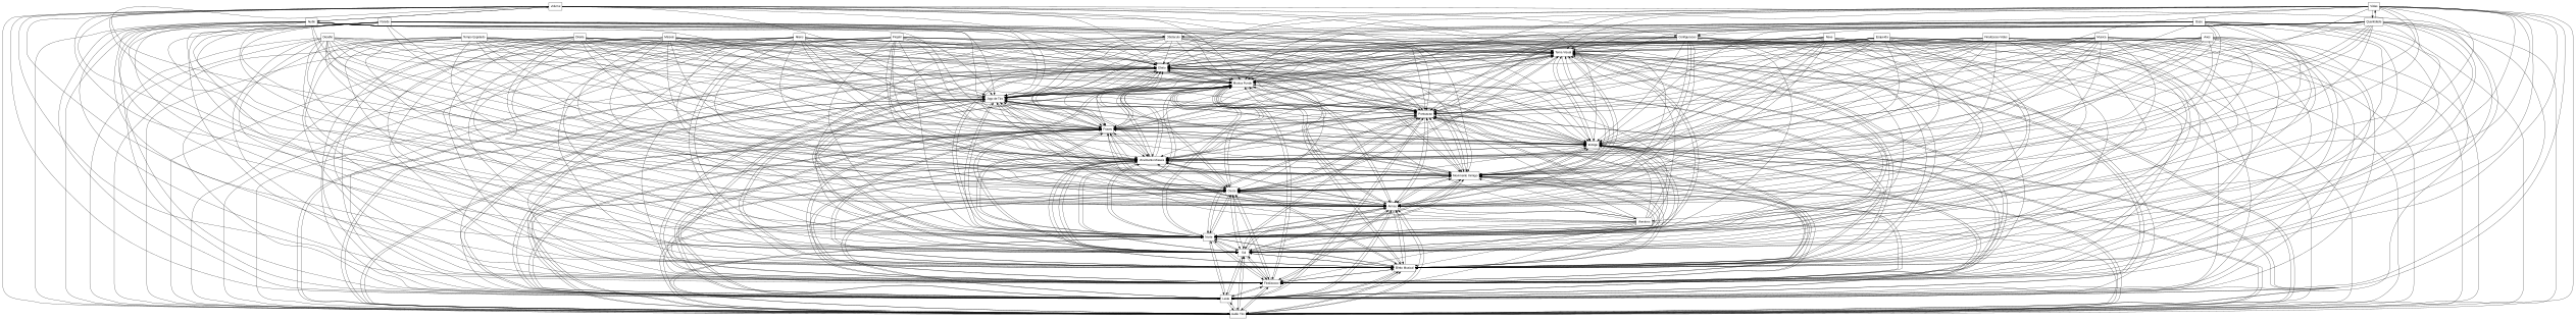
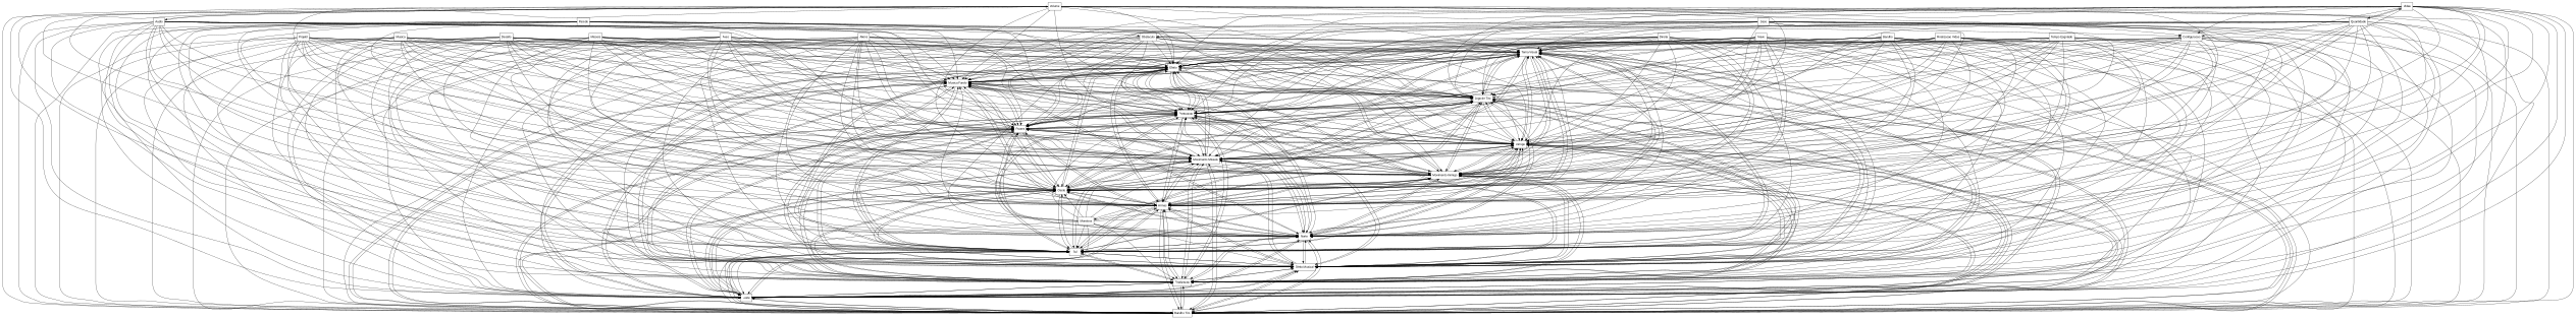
  digraph {
    fontname="Liberation Sans"
    rankdir=TB
    node [fontname="Liberation Sans" shape=box]
    edge [arrowhead=normal fontname="Liberation Sans"]
    n1 [label=Base]
    n2 [label="Tema Visual"]
    n3 [label=Efeito]
-   n4 [label="Audio Tiro"]
+   n4 [label="Barulho Tiro"]
    n5 [label=Leste]
    n6 [label=Finalizacao]
    n7 [label="Efeito Musical"]
    n8 [label=Sul]
    n9 [label=Obstaculo]
    n10 [label=Norte]
    n11 [label=Armas]
    n12 [label=Oeste]
    n13 [label="Movimento Inimigo"]
    n14 [label="Movimento Misseis"]
    n15 [label=Inimigo]
    n16 [label=Frases]
    n17 [label=Pontuacao]
    n18 [label="Jogo de Tiro"]
    n19 [label="Musica Fundo"]
    n20 [label=Monstros]
    n21 [label=Musica]
    n22 [label=Nave]
    n23 [label=Parede]
    n24 [label=Direita]
    n25 [label="Tempo Esgotado"]
-   n26 [label=Esquerda]
+   n26 [label=Barulho]
    n27 [label=Volume]
    n28 [label=Configuracao]
    n29 [label=Audio]
    n30 [label="Finalizacao Vidas"]
    n31 [label=Aves]
    n32 [label=Vidas]
    n33 [label=Quantidade]
    n34 [label=Desafio]
    n35 [label=Misseis]
    n36 [label=Aliens]
    n37 [label=Projetil]
    n1 -> n2
    n1 -> n3
    n1 -> n4
    n1 -> n5
    n1 -> n6
    n1 -> n7
    n1 -> n8
    n1 -> n9
    n1 -> n10
    n1 -> n11
-   n1 -> n20
+   n1 -> n12
    n1 -> n13
    n1 -> n14
    n1 -> n15
    n1 -> n16
    n1 -> n17
    n1 -> n18
    n1 -> n19
    n2 -> n3
    n2 -> n4
    n2 -> n5
    n2 -> n6
    n2 -> n7
    n2 -> n8
    n2 -> n10
    n2 -> n11
    n2 -> n12
    n2 -> n13
    n2 -> n14
    n2 -> n15
    n2 -> n16
    n2 -> n17
    n2 -> n18
    n2 -> n19
    n3 -> n2
    n3 -> n4
    n3 -> n5
    n3 -> n6
    n3 -> n7
    n3 -> n8
    n3 -> n10
    n3 -> n11
    n3 -> n12
    n3 -> n13
    n3 -> n14
    n3 -> n15
    n3 -> n16
    n3 -> n17
    n3 -> n18
    n3 -> n19
    n4 -> n2
    n4 -> n3
    n4 -> n5
    n4 -> n6
    n4 -> n7
    n4 -> n8
    n4 -> n10
    n4 -> n11
    n4 -> n12
    n4 -> n13
    n4 -> n14
    n4 -> n15
    n4 -> n16
    n4 -> n17
    n4 -> n18
    n4 -> n19
    n5 -> n2
    n5 -> n3
    n5 -> n4
    n5 -> n6
    n5 -> n7
    n5 -> n8
    n5 -> n10
    n5 -> n11
    n5 -> n12
    n5 -> n13
    n5 -> n14
    n5 -> n15
    n5 -> n16
    n5 -> n17
    n5 -> n18
    n5 -> n19
    n6 -> n2
    n6 -> n3
    n6 -> n4
    n6 -> n5
    n6 -> n7
    n6 -> n8
    n6 -> n10
    n6 -> n11
    n6 -> n12
    n6 -> n13
    n6 -> n14
    n6 -> n15
    n6 -> n16
    n6 -> n17
    n6 -> n18
    n6 -> n19
    n7 -> n2
    n7 -> n3
    n7 -> n4
    n7 -> n5
    n7 -> n6
    n7 -> n8
    n7 -> n10
    n7 -> n11
    n7 -> n12
    n7 -> n13
    n7 -> n14
    n7 -> n15
    n7 -> n16
    n7 -> n17
    n7 -> n18
    n7 -> n19
    n8 -> n2
    n8 -> n3
    n8 -> n4
    n8 -> n5
    n8 -> n6
    n8 -> n7
    n8 -> n10
    n8 -> n11
    n8 -> n12
    n8 -> n13
    n8 -> n14
    n8 -> n15
    n8 -> n16
    n8 -> n17
    n8 -> n18
    n8 -> n19
    n9 -> n2
    n9 -> n3
    n9 -> n4
    n9 -> n5
    n9 -> n6
    n9 -> n7
    n9 -> n8
    n9 -> n10
    n9 -> n11
    n9 -> n12
    n9 -> n13
    n9 -> n14
    n9 -> n15
    n9 -> n16
    n9 -> n17
    n9 -> n18
    n9 -> n19
    n10 -> n2
    n10 -> n3
    n10 -> n4
    n10 -> n5
    n10 -> n6
    n10 -> n7
    n10 -> n8
    n10 -> n11
    n10 -> n12
    n10 -> n13
    n10 -> n14
    n10 -> n15
    n10 -> n16
    n10 -> n17
    n10 -> n18
    n10 -> n19
    n11 -> n2
    n11 -> n3
    n11 -> n4
    n11 -> n5
    n11 -> n6
    n11 -> n7
    n11 -> n8
    n11 -> n10
    n11 -> n12
    n11 -> n13
    n11 -> n14
    n11 -> n15
    n11 -> n16
    n11 -> n17
    n11 -> n18
    n11 -> n19
    n11 -> n20
    n12 -> n2
    n12 -> n3
    n12 -> n4
    n12 -> n5
    n12 -> n6
    n12 -> n7
    n12 -> n8
    n12 -> n10
    n12 -> n11
    n12 -> n13
    n12 -> n14
    n12 -> n15
    n12 -> n17
    n12 -> n18
    n12 -> n19
    n13 -> n2
    n13 -> n3
    n13 -> n4
    n13 -> n5
    n13 -> n6
    n13 -> n7
    n13 -> n8
    n13 -> n10
    n13 -> n11
    n13 -> n12
    n13 -> n14
    n13 -> n15
    n13 -> n16
    n13 -> n17
    n13 -> n18
    n13 -> n19
    n14 -> n2
    n14 -> n3
    n14 -> n4
    n14 -> n5
    n14 -> n6
    n14 -> n7
    n14 -> n8
    n14 -> n10
    n14 -> n11
    n14 -> n12
    n14 -> n13
    n14 -> n15
    n14 -> n16
    n14 -> n17
    n14 -> n18
    n14 -> n19
    n15 -> n2
    n15 -> n3
    n15 -> n4
    n15 -> n5
    n15 -> n6
    n15 -> n7
    n15 -> n8
    n15 -> n10
    n15 -> n11
+   n15 -> n12
    n15 -> n13
    n15 -> n14
    n15 -> n16
    n15 -> n17
    n15 -> n18
    n15 -> n19
    n16 -> n2
    n16 -> n3
    n16 -> n4
    n16 -> n5
    n16 -> n6
    n16 -> n7
    n16 -> n8
    n16 -> n10
    n16 -> n11
    n16 -> n12
    n16 -> n13
    n16 -> n14
    n16 -> n15
    n16 -> n17
    n16 -> n18
    n16 -> n19
    n17 -> n2
    n17 -> n3
    n17 -> n4
    n17 -> n5
    n17 -> n6
    n17 -> n7
    n17 -> n8
    n17 -> n10
    n17 -> n11
    n17 -> n12
    n17 -> n13
    n17 -> n14
    n17 -> n15
    n17 -> n16
    n17 -> n18
    n17 -> n19
    n18 -> n2
    n18 -> n3
    n18 -> n4
    n18 -> n5
    n18 -> n6
    n18 -> n7
    n18 -> n8
    n18 -> n10
    n18 -> n11
    n18 -> n12
    n18 -> n13
    n18 -> n14
    n18 -> n15
    n18 -> n16
    n18 -> n17
    n18 -> n19
    n19 -> n2
    n19 -> n3
    n19 -> n4
    n19 -> n5
    n19 -> n6
    n19 -> n7
    n19 -> n8
    n19 -> n10
    n19 -> n11
    n19 -> n12
    n19 -> n13
    n19 -> n14
    n19 -> n15
    n19 -> n16
    n19 -> n17
    n19 -> n18
    n20 -> n2
    n20 -> n3
    n20 -> n4
    n20 -> n5
    n20 -> n6
    n20 -> n7
    n20 -> n8
    n20 -> n10
    n20 -> n12
    n20 -> n13
    n20 -> n14
    n20 -> n15
    n20 -> n16
    n20 -> n17
    n20 -> n18
    n20 -> n19
    n21 -> n2
    n21 -> n3
    n21 -> n4
    n21 -> n5
    n21 -> n6
    n21 -> n7
    n21 -> n8
    n21 -> n10
    n21 -> n11
    n21 -> n12
    n21 -> n13
    n21 -> n14
    n21 -> n15
    n21 -> n16
    n21 -> n17
    n21 -> n18
    n21 -> n19
    n22 -> n2
    n22 -> n3
    n22 -> n4
    n22 -> n5
    n22 -> n6
    n22 -> n7
    n22 -> n8
    n22 -> n10
    n22 -> n11
    n22 -> n12
    n22 -> n13
    n22 -> n14
    n22 -> n15
    n22 -> n16
    n22 -> n17
    n22 -> n18
    n22 -> n19
    n23 -> n2
    n23 -> n3
    n23 -> n4
    n23 -> n5
    n23 -> n6
    n23 -> n7
    n23 -> n8
    n23 -> n9
    n23 -> n10
    n23 -> n11
    n23 -> n12
    n23 -> n13
    n23 -> n14
    n23 -> n15
    n23 -> n16
    n23 -> n17
    n23 -> n18
    n23 -> n19
    n24 -> n2
    n24 -> n3
    n24 -> n4
    n24 -> n5
    n24 -> n6
    n24 -> n7
    n24 -> n8
    n24 -> n10
    n24 -> n11
    n24 -> n12
    n24 -> n13
    n24 -> n14
    n24 -> n15
    n24 -> n16
    n24 -> n17
    n24 -> n18
    n24 -> n19
    n25 -> n2
    n25 -> n3
    n25 -> n4
    n25 -> n5
    n25 -> n6
    n25 -> n7
    n25 -> n8
    n25 -> n10
    n25 -> n11
    n25 -> n12
    n25 -> n13
    n25 -> n14
    n25 -> n15
    n25 -> n16
    n25 -> n17
    n25 -> n18
    n25 -> n19
    n26 -> n2
    n26 -> n3
    n26 -> n4
    n26 -> n5
    n26 -> n6
    n26 -> n7
    n26 -> n8
    n26 -> n10
    n26 -> n11
    n26 -> n12
    n26 -> n13
    n26 -> n14
    n26 -> n15
    n26 -> n16
    n26 -> n17
    n26 -> n18
    n26 -> n19
    n27 -> n2
    n27 -> n3
    n27 -> n4
    n27 -> n5
    n27 -> n6
    n27 -> n7
    n27 -> n8
    n27 -> n10
    n27 -> n11
    n27 -> n12
    n27 -> n13
    n27 -> n14
    n27 -> n15
    n27 -> n16
    n27 -> n17
    n27 -> n18
    n27 -> n19
    n27 -> n28
    n27 -> n29
    n28 -> n2
    n28 -> n3
    n28 -> n4
    n28 -> n5
    n28 -> n6
    n28 -> n7
    n28 -> n8
    n28 -> n10
    n28 -> n11
    n28 -> n12
    n28 -> n13
    n28 -> n14
    n28 -> n15
    n28 -> n16
    n28 -> n17
    n28 -> n18
    n28 -> n19
    n29 -> n2
    n29 -> n3
    n29 -> n4
    n29 -> n5
    n29 -> n6
    n29 -> n7
    n29 -> n8
    n29 -> n10
    n29 -> n11
    n29 -> n12
    n29 -> n13
    n29 -> n14
    n29 -> n15
    n29 -> n16
    n29 -> n17
    n29 -> n18
    n29 -> n19
    n29 -> n27
    n29 -> n28
    n30 -> n2
    n30 -> n3
    n30 -> n4
    n30 -> n5
    n30 -> n6
    n30 -> n7
    n30 -> n8
    n30 -> n10
    n30 -> n11
    n30 -> n12
    n30 -> n13
    n30 -> n14
    n30 -> n15
    n30 -> n16
    n30 -> n17
    n30 -> n18
    n30 -> n19
    n31 -> n2
    n31 -> n3
    n31 -> n4
    n31 -> n5
    n31 -> n6
    n31 -> n7
    n31 -> n8
    n31 -> n10
    n31 -> n11
    n31 -> n12
    n31 -> n13
    n31 -> n14
    n31 -> n15
    n31 -> n16
    n31 -> n17
    n31 -> n18
    n31 -> n19
    n32 -> n2
    n32 -> n3
    n32 -> n4
    n32 -> n5
    n32 -> n6
    n32 -> n7
    n32 -> n8
    n32 -> n10
    n32 -> n11
    n32 -> n12
    n32 -> n13
    n32 -> n14
    n32 -> n15
    n32 -> n16
    n32 -> n17
    n32 -> n18
    n32 -> n19
    n32 -> n28
    n32 -> n33
    n33 -> n2
    n33 -> n3
    n33 -> n4
    n33 -> n5
    n33 -> n6
    n33 -> n7
    n33 -> n8
    n33 -> n10
    n33 -> n11
    n33 -> n12
    n33 -> n13
    n33 -> n14
    n33 -> n15
    n33 -> n16
    n33 -> n17
    n33 -> n18
    n33 -> n19
    n33 -> n28
    n33 -> n32
    n34 -> n2
    n34 -> n3
    n34 -> n4
    n34 -> n5
    n34 -> n6
    n34 -> n7
    n34 -> n8
    n34 -> n10
    n34 -> n11
    n34 -> n12
    n34 -> n13
    n34 -> n14
    n34 -> n15
    n34 -> n16
    n34 -> n17
    n34 -> n18
    n34 -> n19
    n35 -> n2
    n35 -> n3
    n35 -> n4
    n35 -> n5
    n35 -> n6
    n35 -> n7
    n35 -> n8
    n35 -> n10
    n35 -> n11
    n35 -> n12
    n35 -> n13
    n35 -> n14
    n35 -> n15
    n35 -> n16
    n35 -> n17
    n35 -> n18
    n35 -> n19
    n36 -> n2
    n36 -> n3
    n36 -> n4
    n36 -> n5
    n36 -> n6
    n36 -> n7
    n36 -> n8
    n36 -> n10
    n36 -> n11
    n36 -> n12
    n36 -> n13
    n36 -> n14
    n36 -> n15
    n36 -> n16
    n36 -> n17
    n36 -> n18
    n36 -> n19
    n37 -> n2
    n37 -> n3
    n37 -> n4
    n37 -> n5
    n37 -> n6
    n37 -> n7
    n37 -> n8
    n37 -> n10
    n37 -> n11
    n37 -> n12
    n37 -> n13
    n37 -> n14
    n37 -> n15
    n37 -> n16
    n37 -> n17
    n37 -> n18
    n37 -> n19
  }
